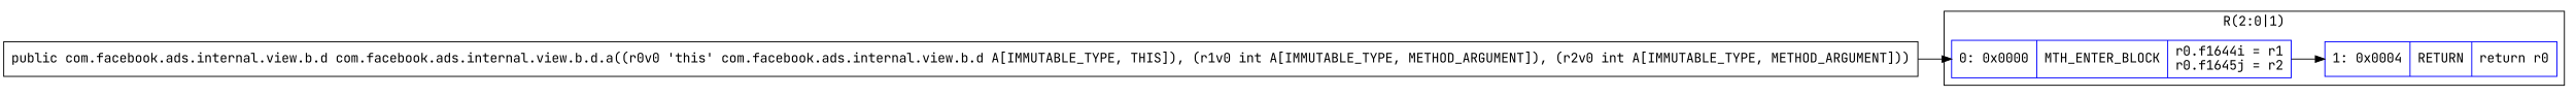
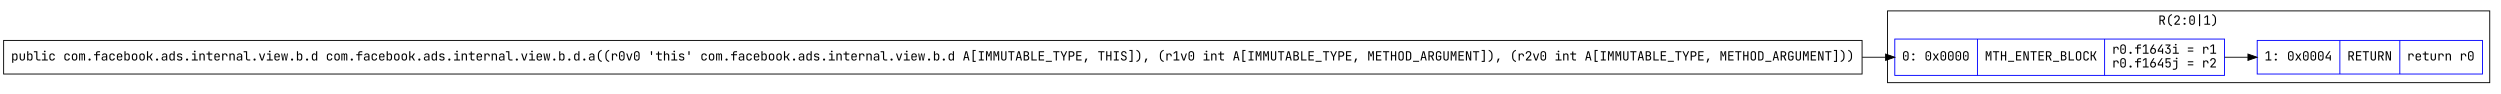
  digraph {
    rankdir=LR
    fontname="JetBrains Mono"
    node [color=blue shape=record fontname="JetBrains Mono"]
    edge [fontname="JetBrains Mono"]
-   n1 [label="{0\:\ 0x0000|MTH_ENTER_BLOCK\l|r0.f1644i = r1\lr0.f1645j = r2\l}"]
+   n1 [label="{0\:\ 0x0000|MTH_ENTER_BLOCK\l|r0.f1643i = r1\lr0.f1645j = r2\l}"]
    n2 [label="{1\:\ 0x0004|RETURN\l|return r0\l}"]
    n3 [label="{public com.facebook.ads.internal.view.b.d com.facebook.ads.internal.view.b.d.a((r0v0 'this' com.facebook.ads.internal.view.b.d A[IMMUTABLE_TYPE, THIS]), (r1v0 int A[IMMUTABLE_TYPE, METHOD_ARGUMENT]), (r2v0 int A[IMMUTABLE_TYPE, METHOD_ARGUMENT])) }" color=""]
    subgraph cluster_1 {
      label="R(2:0|1)"
      n1
      n2
    }
    n1 -> n2
    n3 -> n1
  }
